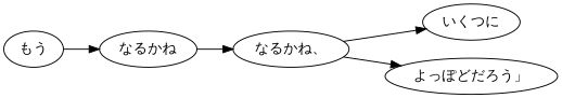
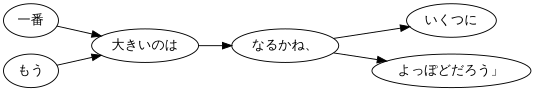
  digraph {
    rankdir=LR
-   n2 [label="なるかね"]
+   n1 [label="一番"]
+   n2 [label="大きいのは"]
    n3 [label="なるかね、"]
    n4 [label="いくつに"]
    n5 [label="よっぽどだろう」"]
    n6 [label="もう"]
+   n1 -> n2
    n2 -> n3
    n3 -> n4
    n3 -> n5
    n6 -> n2
  }
